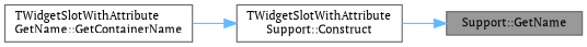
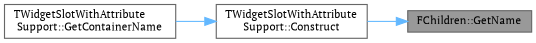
  digraph {
    fontname="PT Serif"
    rankdir=RL
    node [color=grey40 fillcolor=white fontname="PT Serif" fontsize=10 shape=box style=filled]
    edge [color=steelblue1 dir=back fontname="PT Serif" fontsize=10 labelfontname=Helvetica labelfontsize=10 style=solid]
-   n1 [color=gray40 fillcolor=grey60 fontcolor=black height=0.2 label="Support::GetName" width=0.4]
+   n1 [color=gray40 fillcolor=grey60 fontcolor=black height=0.2 label="FChildren::GetName" width=0.4]
    n2 [height=0.2 label="TWidgetSlotWithAttribute\lSupport::Construct" width=0.4]
-   n3 [height=0.2 label="TWidgetSlotWithAttribute\lGetName::GetContainerName" width=0.4]
+   n3 [height=0.2 label="TWidgetSlotWithAttribute\lSupport::GetContainerName" width=0.4]
    n1 -> n2
    n2 -> n3
  }
